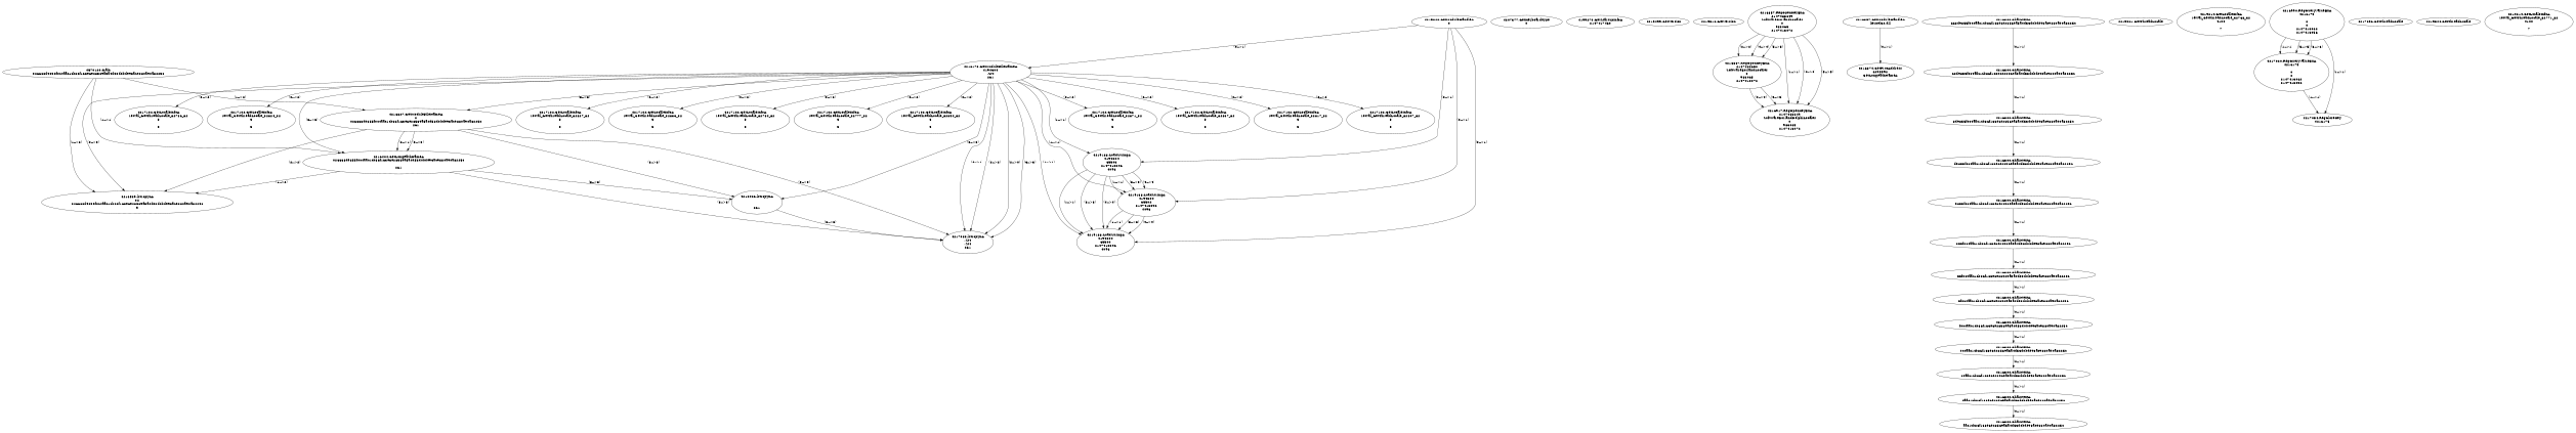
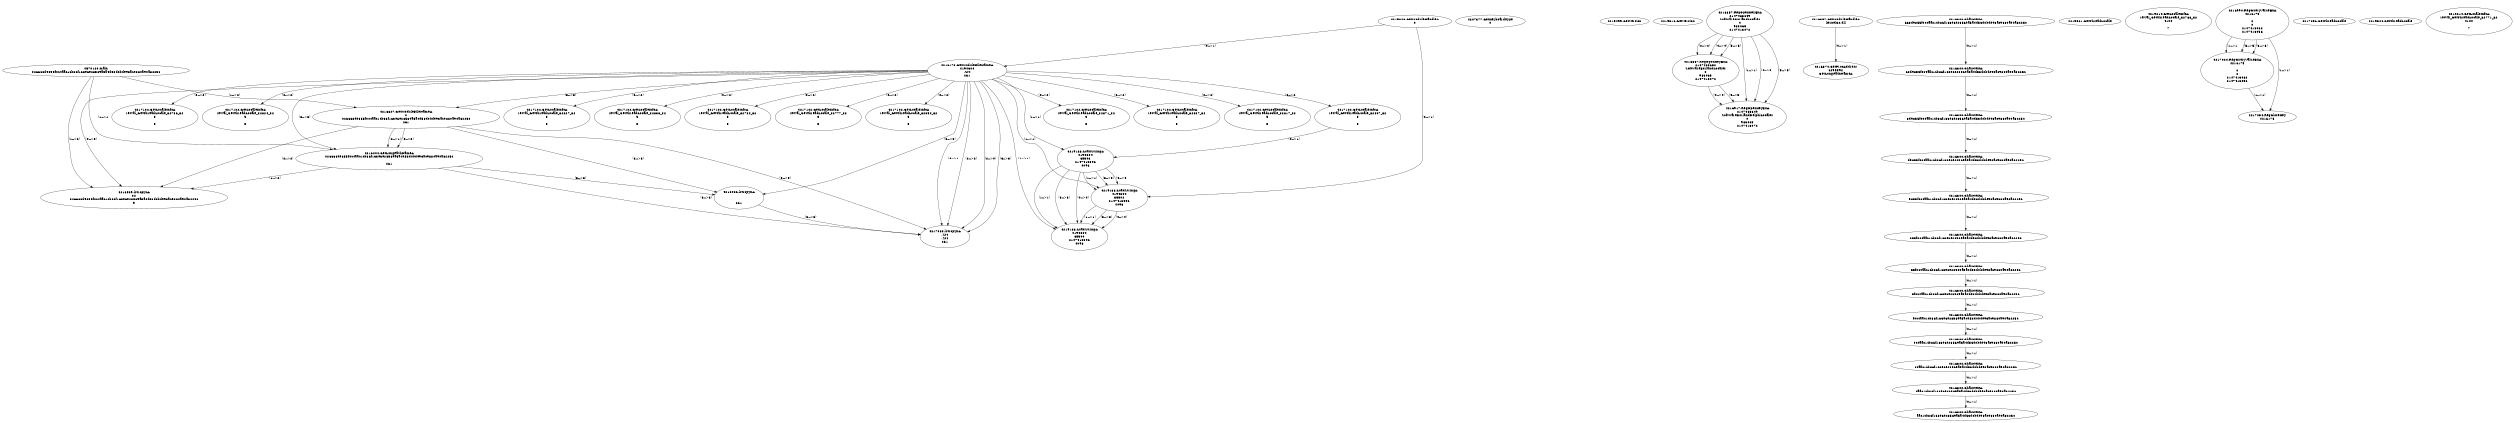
  digraph {
    n1 [label="4570120.main\n026668d9855f0c4aac1cb86f163e6e28569a5a4d53d0bde93ac9880a90a8225c"]
    n2 [label="4216827.GetModuleFileNameA\n0\n026668d9855f0c4aac1cb86f163e6e28569a5a4d53d0bde93ac9880a90a8225c\n261"]
    n3 [label="4216404.GetLongPathNameA\n026668d9855f0c4aac1cb86f163e6e28569a5a4d53d0bde93ac9880a90a8225c\n\n261"]
    n4 [label="4216539.lstrcpynA\n02\n026668d9855f0c4aac1cb86f163e6e28569a5a4d53d0bde93ac9880a90a8225c\n3"]
    n5 [label="4216426.lstrcpynA\n\n\n261"]
    n6 [label="4217083.lstrcpynA\n.ZM\n.ZM\n261"]
    n7 [label="4219820.GetModuleHandleA\n0"]
    n8 [label="4216170.GetModuleFileNameA\n4194304\n.ZM\n261"]
    n9 [label="4219138.LoadStringA\n4194304\n65503\n2147413396\n4096"]
    n10 [label="4219138.LoadStringA\n4194304\n65502\n2147413396\n4096"]
    n11 [label="4219138.LoadStringA\n4194304\n65500\n2147413396\n4096"]
    n12 [label="4217102.GetLocaleInfoA\nretval_GetThreadLocale_32871_32\n3\n\n5"]
    n13 [label="4217102.GetLocaleInfoA\nretval_GetThreadLocale_32807_32\n3\n\n5"]
    n14 [label="4217102.GetLocaleInfoA\nretval_GetThreadLocale_32837_32\n3\n\n5"]
    n15 [label="4217102.GetLocaleInfoA\nretval_GetThreadLocale_32817_32\n3\n\n5"]
    n16 [label="4217102.GetLocaleInfoA\nretval_GetThreadLocale_32786_32\n3\n\n5"]
    n17 [label="4217102.GetLocaleInfoA\nretval_GetThreadLocale_32824_32\n3\n\n5"]
    n18 [label="4217102.GetLocaleInfoA\nretval_GetThreadLocale_32827_32\n3\n\n5"]
    n19 [label="4217102.GetLocaleInfoA\nretval_GetThreadLocale_32833_32\n3\n\n5"]
    n20 [label="4217102.GetLocaleInfoA\nretval_GetThreadLocale_32784_32\n3\n\n5"]
    n21 [label="4217102.GetLocaleInfoA\nretval_GetThreadLocale_32777_32\n3\n\n5"]
    n22 [label="4217102.GetLocaleInfoA\nretval_GetThreadLocale_32854_32\n3\n\n5"]
    n23 [label="4207377.GetKeyboardType\n0"]
-   n24 [label="4199270.GetStartupInfoA\n2147417460"]
    n25 [label="4219499.GetVersion\n"]
    n26 [label="4219516.GetVersion\n"]
    n27 [label="4216857.RegOpenKeyExA\n2147483649\nSoftware\Borland\Locales\n0\n983065\n2147413072"]
    n28 [label="4216887.RegOpenKeyExA\n2147483650\nSoftware\Borland\Locales\n0\n983065\n2147413072"]
    n29 [label="4216917.RegOpenKeyExA\n2147483649\nSoftware\Borland\Delphi\Locales\n0\n983065\n2147413072"]
    n30 [label="4216357.GetModuleHandleA\nkernel32.dll"]
    n31 [label="4216374.GetProcAddress\n6295592\nGetLongPathNameA"]
    n32 [label="4216300.CharNextA\n668d9855f0c4aac1cb86f163e6e28569a5a4d53d0bde93ac9880a90a8225c"]
    n33 [label="4216300.CharNextA\n68d9855f0c4aac1cb86f163e6e28569a5a4d53d0bde93ac9880a90a8225c"]
    n34 [label="4216300.CharNextA\n8d9855f0c4aac1cb86f163e6e28569a5a4d53d0bde93ac9880a90a8225c"]
    n35 [label="4216300.CharNextA\nd9855f0c4aac1cb86f163e6e28569a5a4d53d0bde93ac9880a90a8225c"]
    n36 [label="4216300.CharNextA\n9855f0c4aac1cb86f163e6e28569a5a4d53d0bde93ac9880a90a8225c"]
    n37 [label="4216300.CharNextA\n855f0c4aac1cb86f163e6e28569a5a4d53d0bde93ac9880a90a8225c"]
    n38 [label="4216300.CharNextA\n55f0c4aac1cb86f163e6e28569a5a4d53d0bde93ac9880a90a8225c"]
    n39 [label="4216300.CharNextA\n5f0c4aac1cb86f163e6e28569a5a4d53d0bde93ac9880a90a8225c"]
    n40 [label="4216300.CharNextA\nf0c4aac1cb86f163e6e28569a5a4d53d0bde93ac9880a90a8225c"]
    n41 [label="4216300.CharNextA\n0c4aac1cb86f163e6e28569a5a4d53d0bde93ac9880a90a8225c"]
    n42 [label="4216300.CharNextA\nc4aac1cb86f163e6e28569a5a4d53d0bde93ac9880a90a8225c"]
    n43 [label="4216300.CharNextA\n4aac1cb86f163e6e28569a5a4d53d0bde93ac9880a90a8225c"]
    n44 [label="4216300.CharNextA\naac1cb86f163e6e28569a5a4d53d0bde93ac9880a90a8225c"]
    n45 [label="4219561.GetThreadLocale\n"]
    n46 [label="4219214.GetLocaleInfoA\nretval_GetThreadLocale_32768_32\n4100\n\n7"]
    n47 [label="4216990.RegQueryValueExA\n4216175\n\n0\n0\n2147413062\n2147413056"]
    n48 [label="4217020.RegQueryValueExA\n4216175\n\n0\n0\n2147413062\n2147413056"]
    n49 [label="4217054.RegCloseKey\n4216175"]
    n50 [label="4217096.GetThreadLocale\n"]
    n51 [label="4219544.GetThreadLocale\n"]
    n52 [label="4219214.GetLocaleInfoA\nretval_GetThreadLocale_32771_32\n4100\n\n7"]
    n1 -> n2 [label="(1-->2)"]
    n1 -> n3 [label="(1-->1)"]
    n1 -> n4 [label="(1-->2)"]
    n2 -> n3 [label="(2-->1)"]
    n2 -> n3 [label="(3-->3)"]
    n2 -> n4 [label="(2-->2)"]
    n2 -> n5 [label="(3-->3)"]
    n2 -> n6 [label="(3-->3)"]
    n3 -> n4 [label="(1-->2)"]
    n3 -> n5 [label="(3-->3)"]
    n3 -> n6 [label="(3-->3)"]
    n5 -> n6 [label="(3-->3)"]
    n7 -> n8 [label="(0-->1)"]
-   n7 -> n9 [label="(0-->1)"]
+   n13 -> n9 [label="(0-->1)"]
    n7 -> n10 [label="(0-->1)"]
-   n7 -> n11 [label="(0-->1)"]
    n8 -> n2 [label="(3-->3)"]
    n8 -> n3 [label="(3-->3)"]
    n8 -> n4 [label="(0-->3)"]
    n8 -> n5 [label="(3-->3)"]
    n8 -> n6 [label="(2-->1)"]
    n8 -> n6 [label="(2-->2)"]
    n8 -> n6 [label="(3-->3)"]
    n8 -> n6 [label="(2-->0)"]
    n8 -> n9 [label="(1-->1)"]
    n8 -> n10 [label="(1-->1)"]
    n8 -> n11 [label="(1-->1)"]
    n8 -> n12 [label="(0-->2)"]
    n8 -> n13 [label="(0-->2)"]
    n8 -> n14 [label="(0-->2)"]
    n8 -> n15 [label="(0-->2)"]
    n8 -> n16 [label="(0-->2)"]
    n8 -> n17 [label="(0-->2)"]
    n8 -> n18 [label="(0-->2)"]
    n8 -> n19 [label="(0-->2)"]
    n8 -> n20 [label="(0-->2)"]
    n8 -> n21 [label="(0-->2)"]
    n8 -> n22 [label="(0-->2)"]
    n9 -> n10 [label="(1-->1)"]
    n9 -> n10 [label="(3-->3)"]
    n9 -> n10 [label="(4-->4)"]
    n9 -> n11 [label="(1-->1)"]
    n9 -> n11 [label="(3-->3)"]
    n9 -> n11 [label="(4-->4)"]
    n10 -> n11 [label="(1-->1)"]
    n10 -> n11 [label="(3-->3)"]
    n10 -> n11 [label="(4-->4)"]
    n27 -> n28 [label="(2-->2)"]
    n27 -> n28 [label="(4-->4)"]
    n27 -> n28 [label="(5-->5)"]
    n27 -> n29 [label="(1-->1)"]
    n27 -> n29 [label="(4-->4)"]
    n27 -> n29 [label="(5-->5)"]
    n28 -> n29 [label="(4-->4)"]
    n28 -> n29 [label="(5-->5)"]
    n30 -> n31 [label="(0-->1)"]
    n32 -> n33 [label="(0-->1)"]
    n33 -> n34 [label="(0-->1)"]
    n34 -> n35 [label="(0-->1)"]
    n35 -> n36 [label="(0-->1)"]
    n36 -> n37 [label="(0-->1)"]
    n37 -> n38 [label="(0-->1)"]
    n38 -> n39 [label="(0-->1)"]
    n39 -> n40 [label="(0-->1)"]
    n40 -> n41 [label="(0-->1)"]
    n41 -> n42 [label="(0-->1)"]
    n42 -> n43 [label="(0-->1)"]
    n43 -> n44 [label="(0-->1)"]
    n47 -> n48 [label="(1-->1)"]
    n47 -> n48 [label="(5-->5)"]
    n47 -> n48 [label="(6-->6)"]
    n47 -> n49 [label="(1-->1)"]
    n48 -> n49 [label="(1-->1)"]
  }
